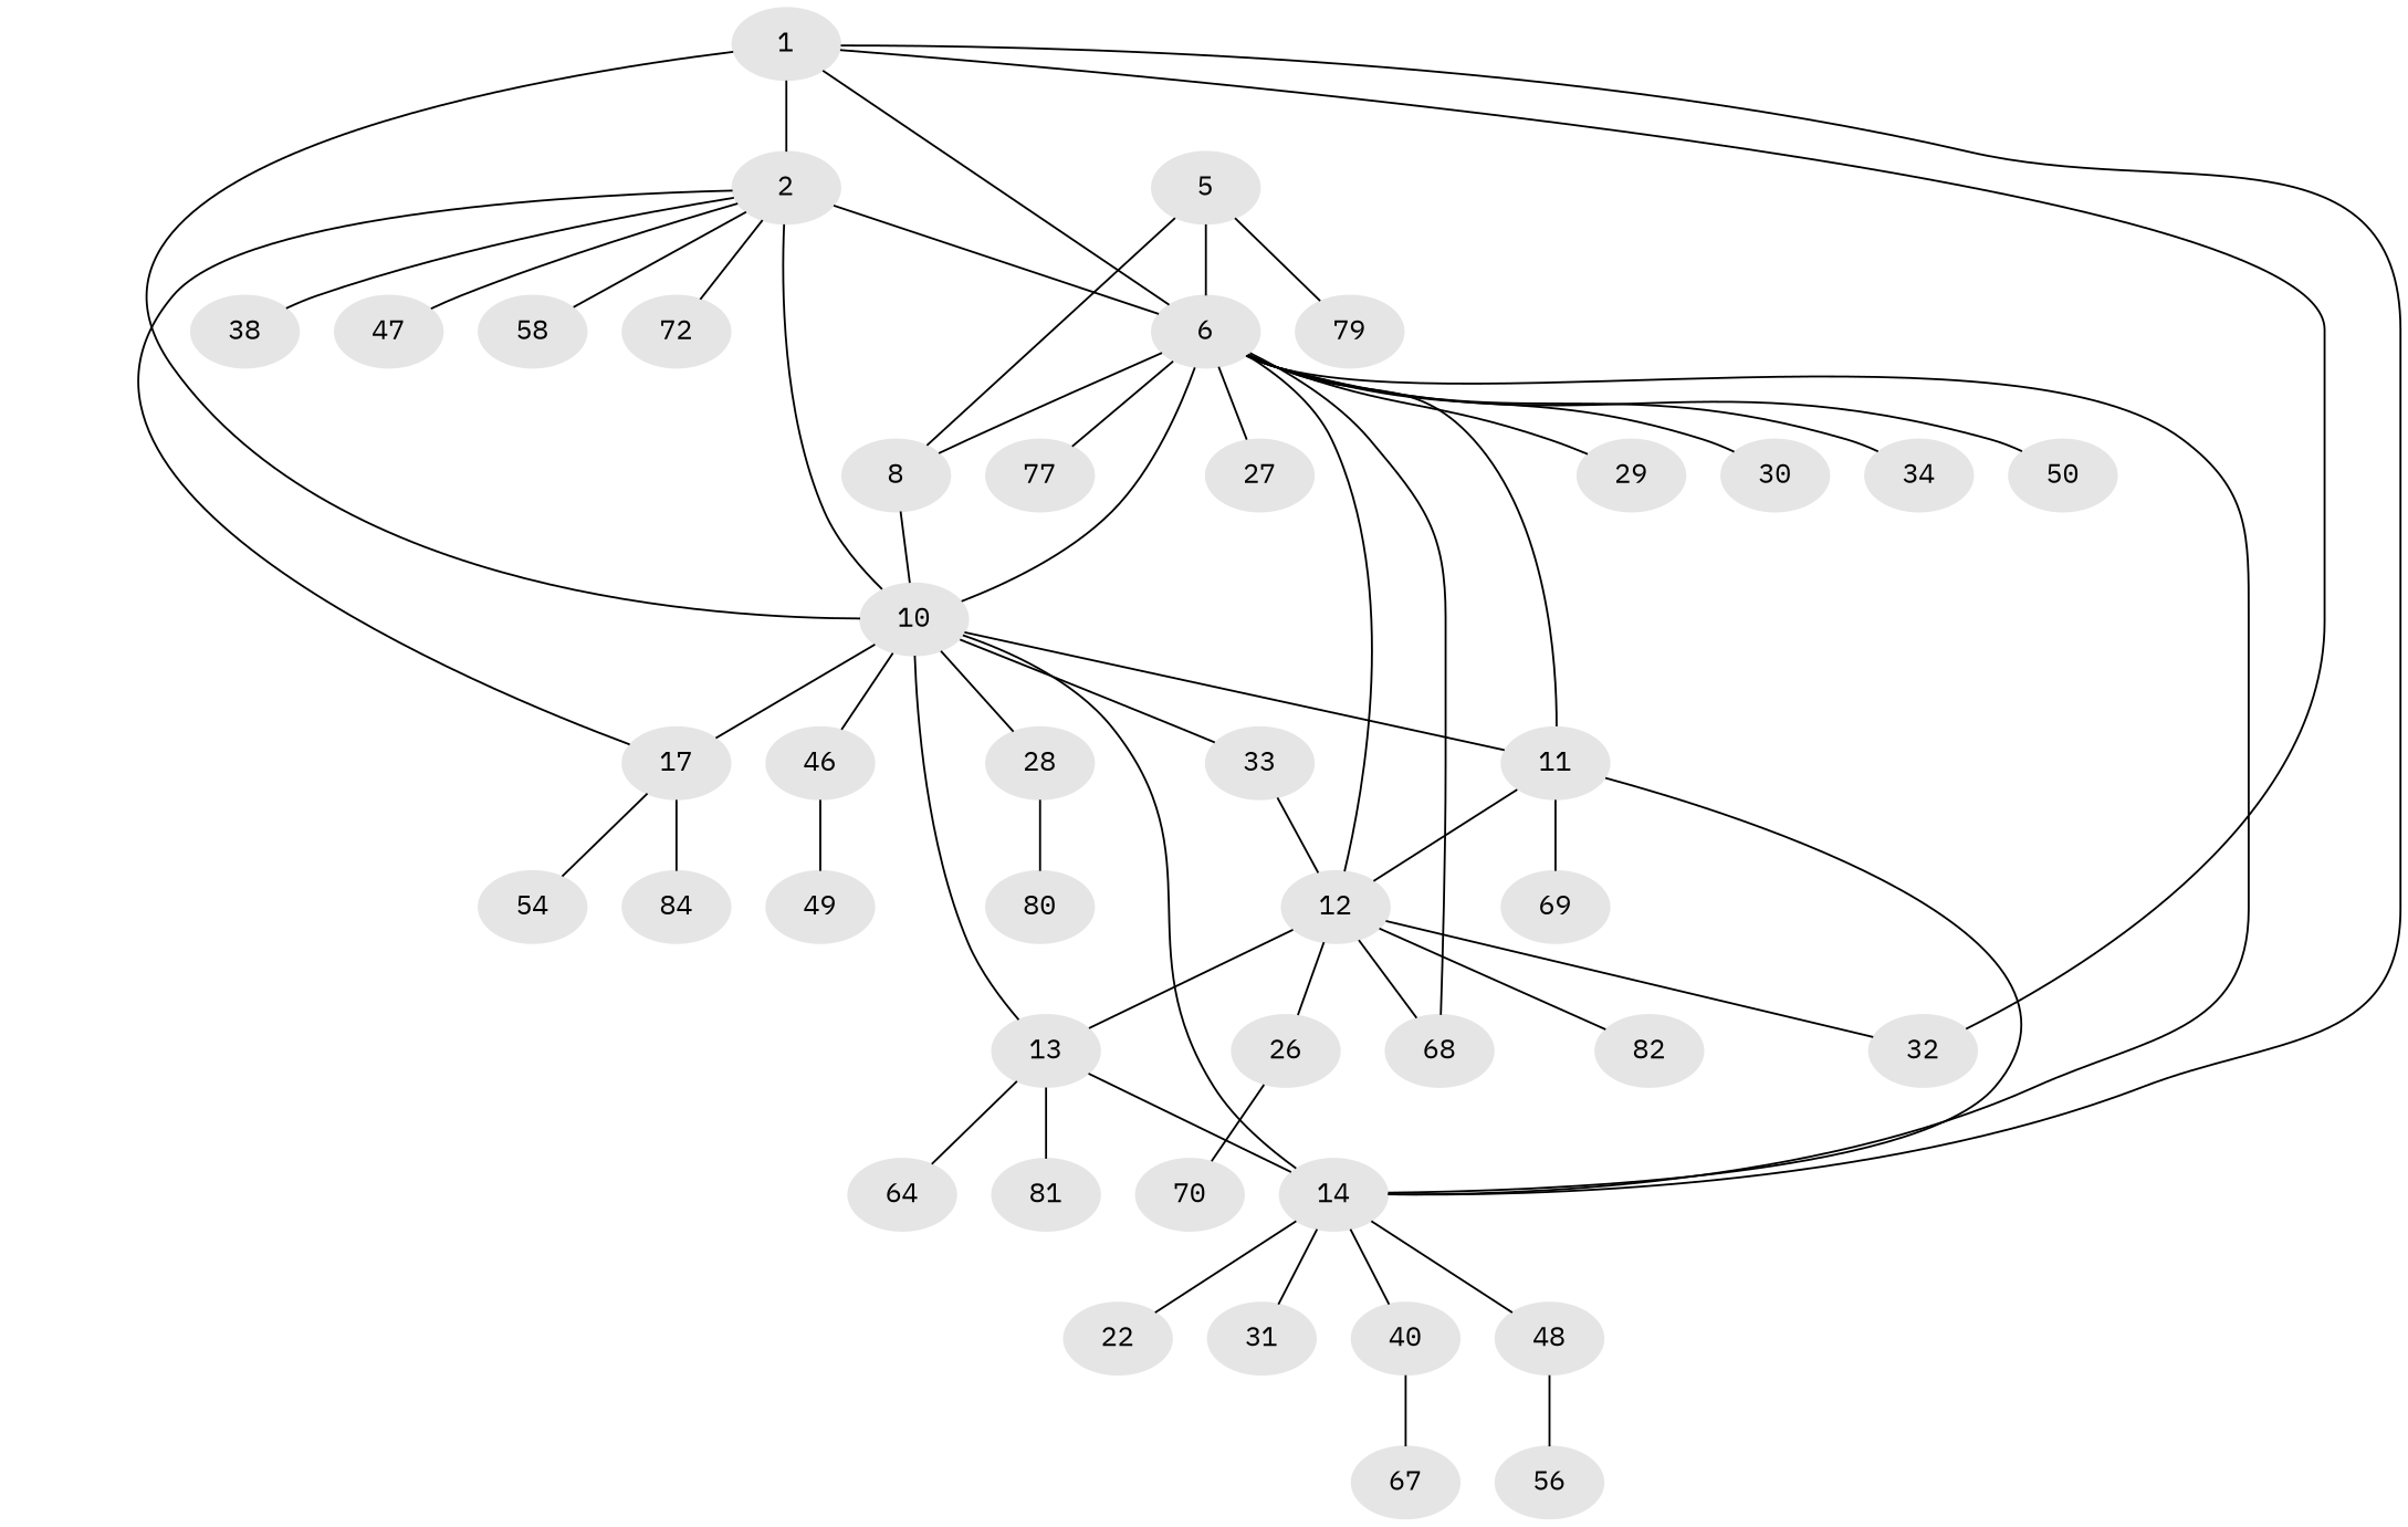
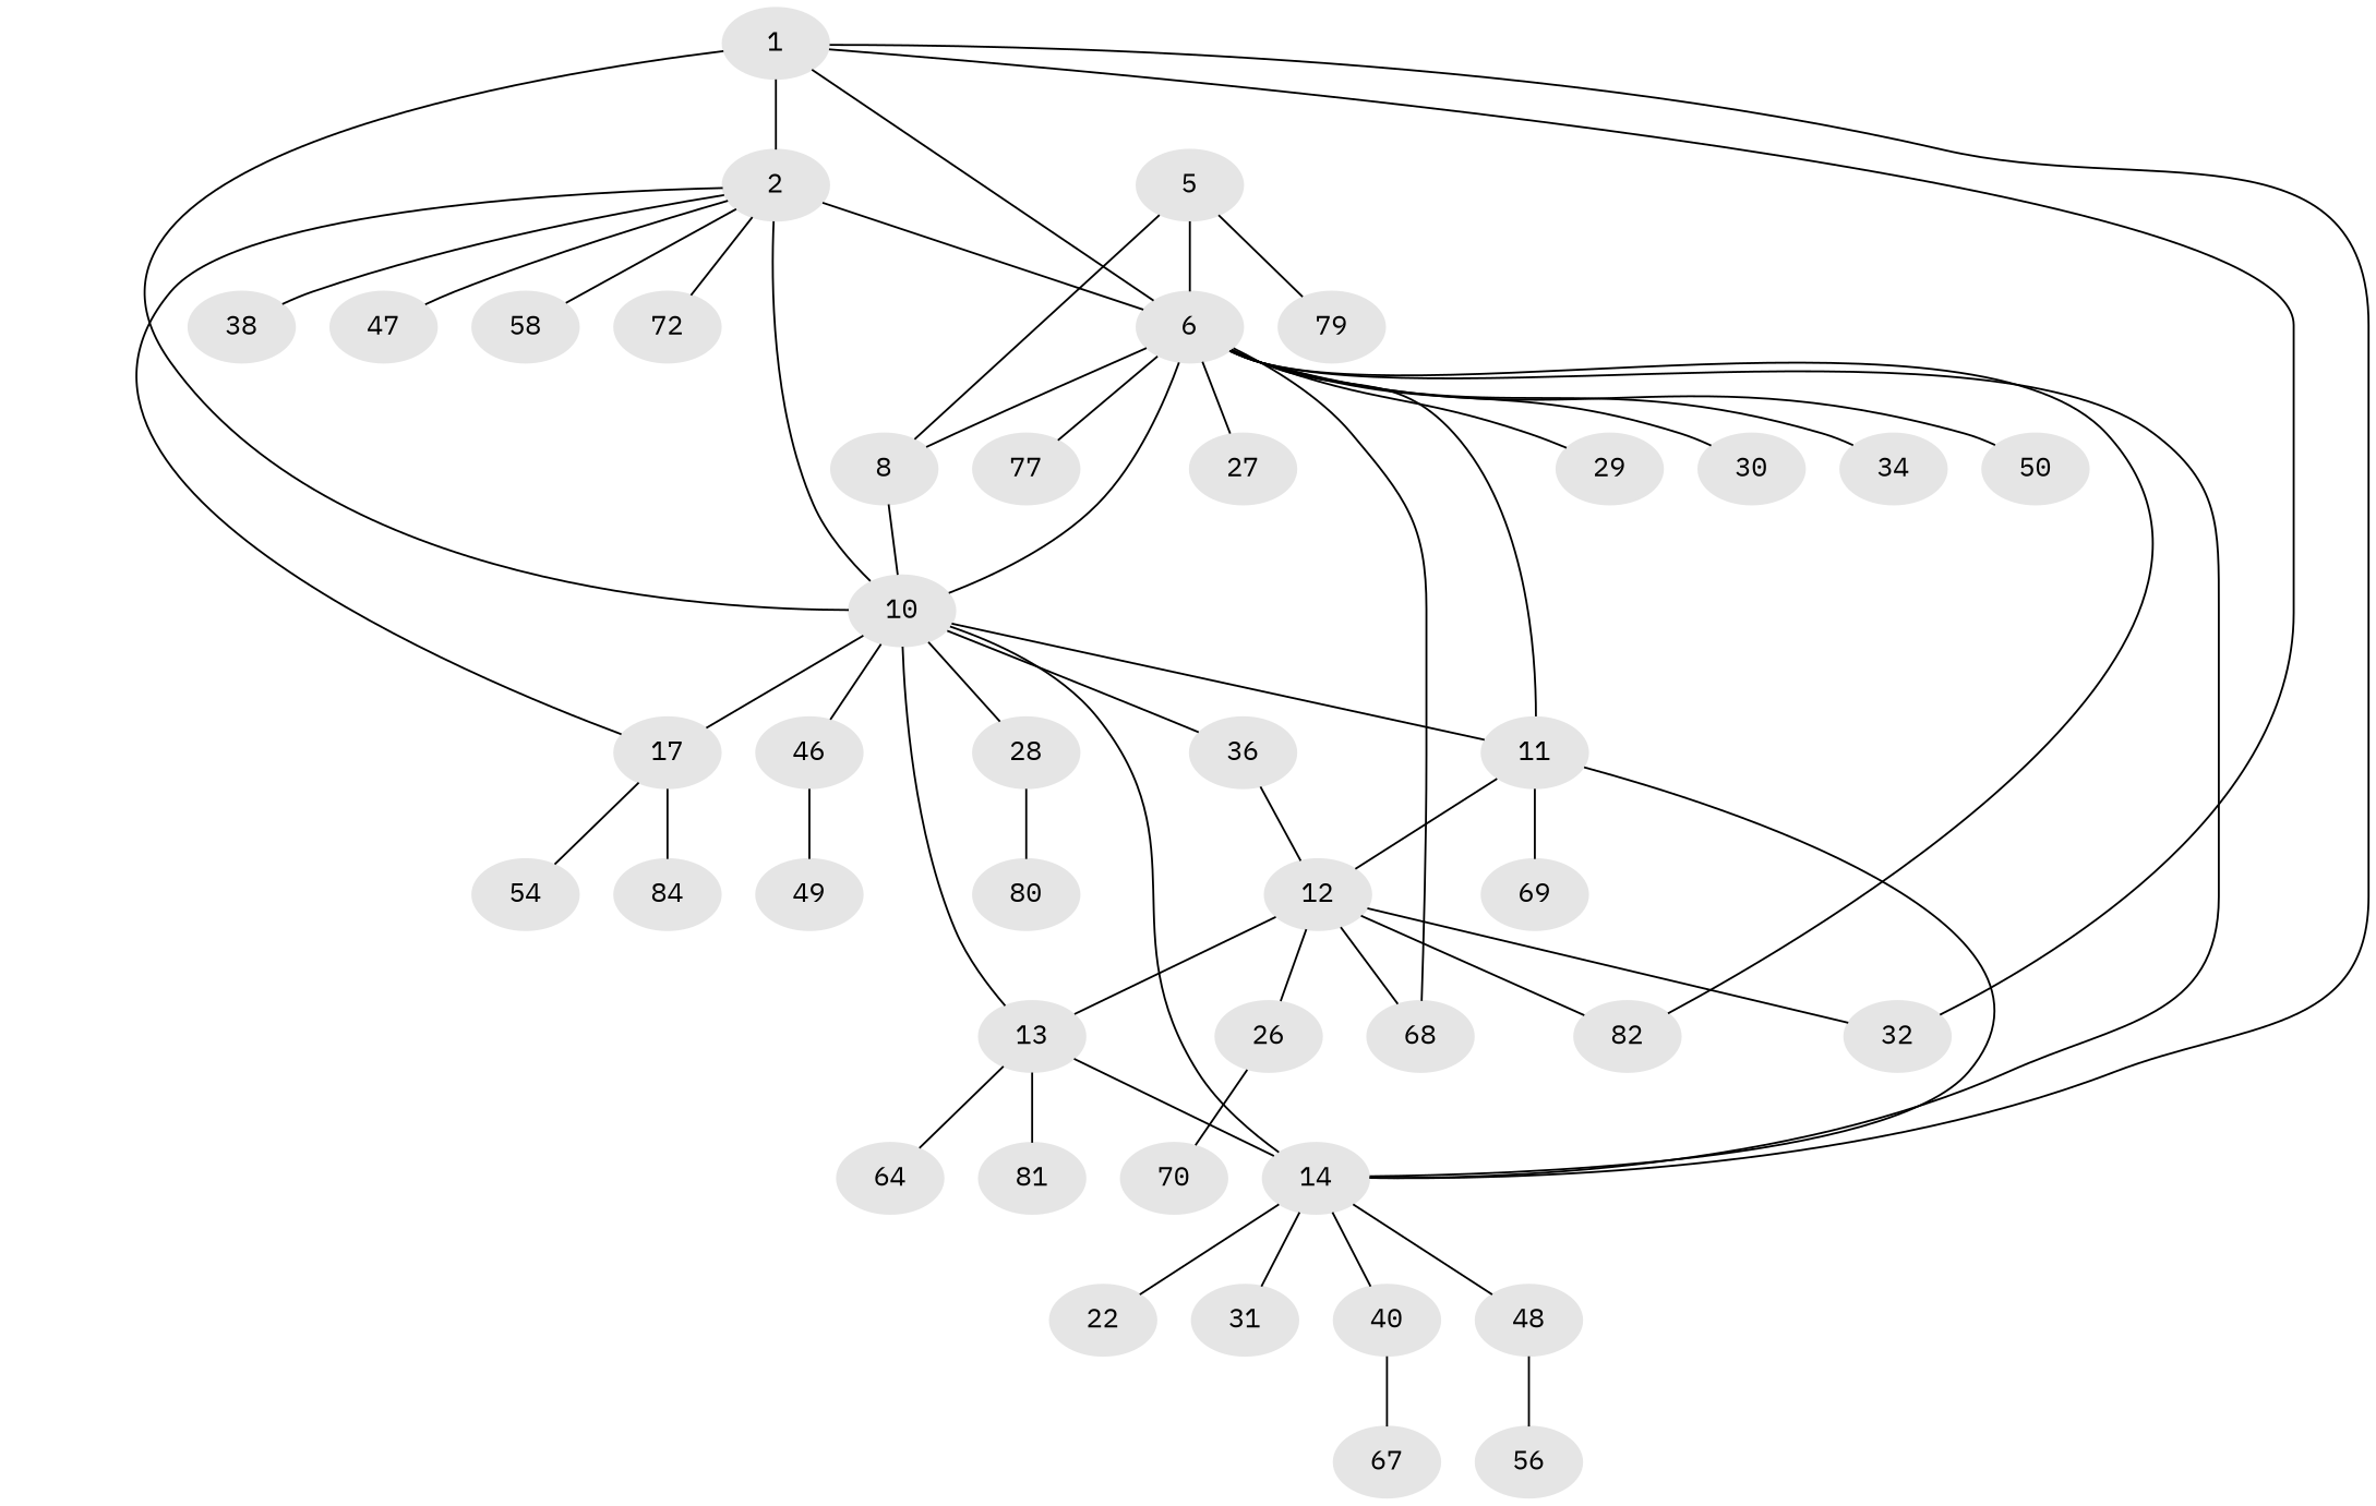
  graph {
    fontname="IBM Plex Mono"
    node [color=gray90 fontname="IBM Plex Mono" style=filled]
    edge [fontname="IBM Plex Mono"]
    1 [super="+55+3"]
    2 [super="+18+37+21+24"]
    6 [super="+41+9+7"]
    10 [super="+23+19+83+25"]
    14 [super="+15+51+76"]
    n6 [label=32 super="+60"]
    17
    38
    47
    58
    72 [super="+77"]
    8 [super="+75"]
    11
    12
    27
    29
    30
    34
    50
    68
    n21 [label=77]
    13 [super="+16"]
    28
-   33
+   33 [label=36]
    46
    22
    31
    40
    48 [super="+73+52"]
    54 [super="+62"]
    84
    5
    79
    69
    26
    82
    64 [super="+89"]
    81
    80
    49
    70
    67
    56
    1 -- 2 [weight=3]
    1 -- 6
    1 -- 10
    1 -- 14
    1 -- n6
    2 -- 6 [weight=2]
    2 -- 10 [weight=3]
    2 -- 17
    2 -- 38
    2 -- 47
    2 -- 58
    2 -- 72
    6 -- 10 [weight=3]
    6 -- 14
    6 -- 8 [weight=2]
    6 -- 11
-   6 -- 12
+   6 -- 82
    6 -- 27
    6 -- 29
    6 -- 30
    6 -- 34
    6 -- 50
    6 -- 68
    6 -- n21
    10 -- 14
    10 -- 17 [weight=2]
    10 -- 11
    10 -- 13
    10 -- 28
    10 -- 33
    10 -- 46
    14 -- 22
    14 -- 31
    14 -- 40
    14 -- 48
    17 -- 54
    17 -- 84
    8 -- 10
    11 -- 14
    11 -- 12
    11 -- 69
    12 -- n6
    12 -- 68
    12 -- 13
    12 -- 26
    12 -- 82
    13 -- 14 [weight=4]
    13 -- 64
    13 -- 81
    28 -- 80
    33 -- 12
    46 -- 49
    40 -- 67
    48 -- 56
    5 -- 6 [weight=2]
    5 -- 8
    5 -- 79
    26 -- 70
  }
